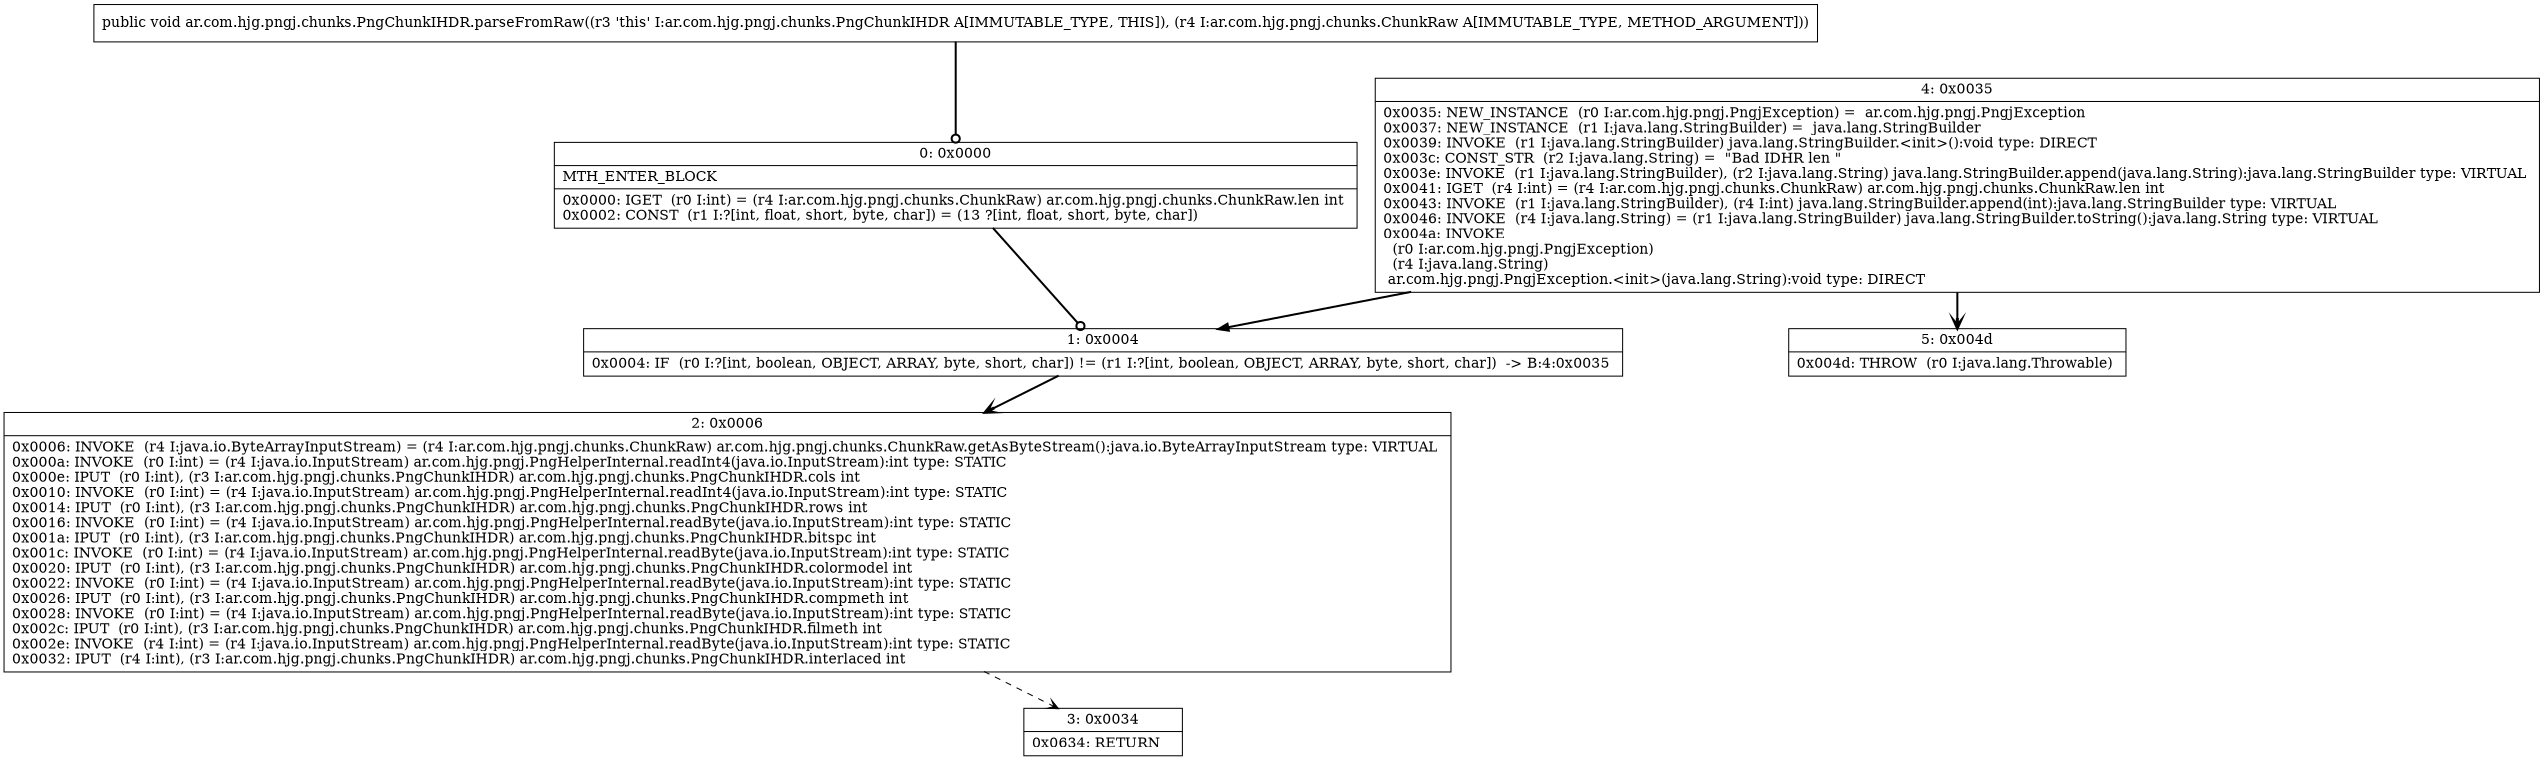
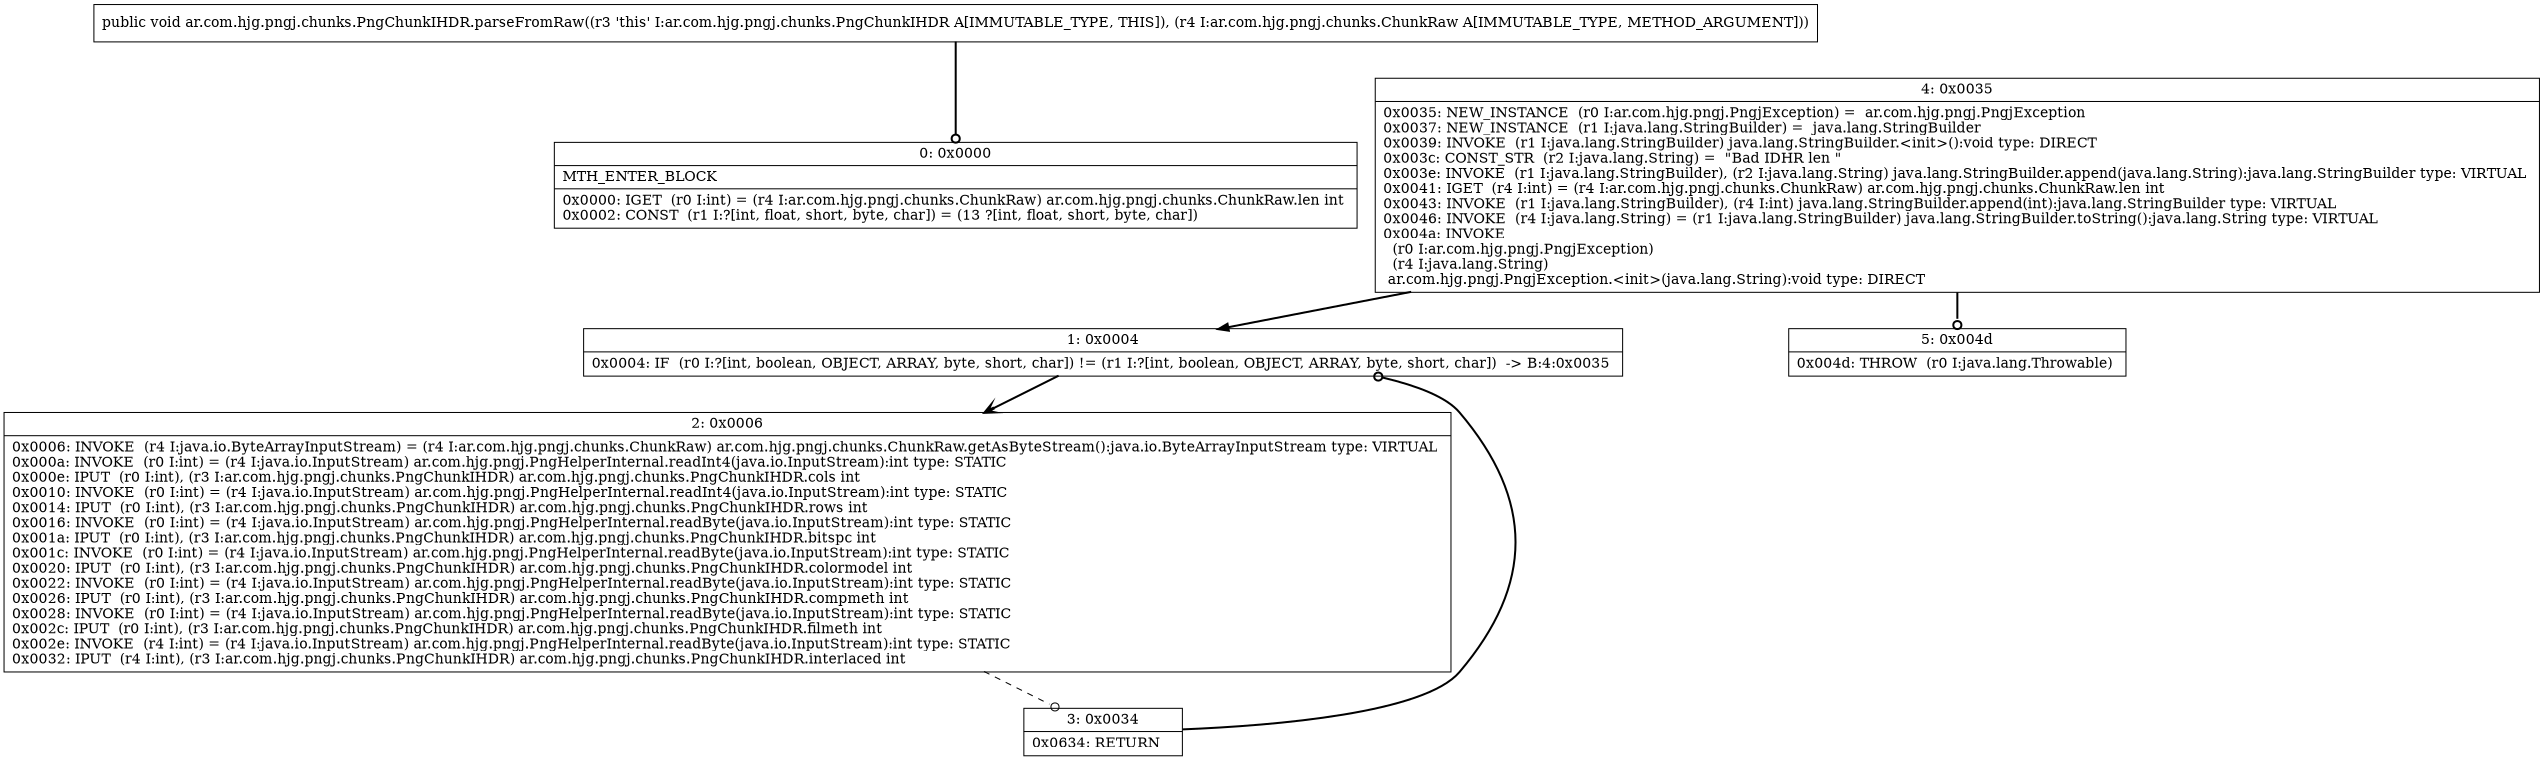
  digraph {
    node [shape=record]
    edge [arrowhead=vee style=bold]
    n1 [label="{0\:\ 0x0000|MTH_ENTER_BLOCK\l|0x0000: IGET  (r0 I:int) = (r4 I:ar.com.hjg.pngj.chunks.ChunkRaw) ar.com.hjg.pngj.chunks.ChunkRaw.len int \l0x0002: CONST  (r1 I:?[int, float, short, byte, char]) = (13 ?[int, float, short, byte, char]) \l}"]
    n2 [label="{1\:\ 0x0004|0x0004: IF  (r0 I:?[int, boolean, OBJECT, ARRAY, byte, short, char]) != (r1 I:?[int, boolean, OBJECT, ARRAY, byte, short, char])  \-\> B:4:0x0035 \l}"]
    n3 [label="{2\:\ 0x0006|0x0006: INVOKE  (r4 I:java.io.ByteArrayInputStream) = (r4 I:ar.com.hjg.pngj.chunks.ChunkRaw) ar.com.hjg.pngj.chunks.ChunkRaw.getAsByteStream():java.io.ByteArrayInputStream type: VIRTUAL \l0x000a: INVOKE  (r0 I:int) = (r4 I:java.io.InputStream) ar.com.hjg.pngj.PngHelperInternal.readInt4(java.io.InputStream):int type: STATIC \l0x000e: IPUT  (r0 I:int), (r3 I:ar.com.hjg.pngj.chunks.PngChunkIHDR) ar.com.hjg.pngj.chunks.PngChunkIHDR.cols int \l0x0010: INVOKE  (r0 I:int) = (r4 I:java.io.InputStream) ar.com.hjg.pngj.PngHelperInternal.readInt4(java.io.InputStream):int type: STATIC \l0x0014: IPUT  (r0 I:int), (r3 I:ar.com.hjg.pngj.chunks.PngChunkIHDR) ar.com.hjg.pngj.chunks.PngChunkIHDR.rows int \l0x0016: INVOKE  (r0 I:int) = (r4 I:java.io.InputStream) ar.com.hjg.pngj.PngHelperInternal.readByte(java.io.InputStream):int type: STATIC \l0x001a: IPUT  (r0 I:int), (r3 I:ar.com.hjg.pngj.chunks.PngChunkIHDR) ar.com.hjg.pngj.chunks.PngChunkIHDR.bitspc int \l0x001c: INVOKE  (r0 I:int) = (r4 I:java.io.InputStream) ar.com.hjg.pngj.PngHelperInternal.readByte(java.io.InputStream):int type: STATIC \l0x0020: IPUT  (r0 I:int), (r3 I:ar.com.hjg.pngj.chunks.PngChunkIHDR) ar.com.hjg.pngj.chunks.PngChunkIHDR.colormodel int \l0x0022: INVOKE  (r0 I:int) = (r4 I:java.io.InputStream) ar.com.hjg.pngj.PngHelperInternal.readByte(java.io.InputStream):int type: STATIC \l0x0026: IPUT  (r0 I:int), (r3 I:ar.com.hjg.pngj.chunks.PngChunkIHDR) ar.com.hjg.pngj.chunks.PngChunkIHDR.compmeth int \l0x0028: INVOKE  (r0 I:int) = (r4 I:java.io.InputStream) ar.com.hjg.pngj.PngHelperInternal.readByte(java.io.InputStream):int type: STATIC \l0x002c: IPUT  (r0 I:int), (r3 I:ar.com.hjg.pngj.chunks.PngChunkIHDR) ar.com.hjg.pngj.chunks.PngChunkIHDR.filmeth int \l0x002e: INVOKE  (r4 I:int) = (r4 I:java.io.InputStream) ar.com.hjg.pngj.PngHelperInternal.readByte(java.io.InputStream):int type: STATIC \l0x0032: IPUT  (r4 I:int), (r3 I:ar.com.hjg.pngj.chunks.PngChunkIHDR) ar.com.hjg.pngj.chunks.PngChunkIHDR.interlaced int \l}"]
    n4 [label="{3\:\ 0x0034|0x0634: RETURN   \l}"]
    n5 [label="{4\:\ 0x0035|0x0035: NEW_INSTANCE  (r0 I:ar.com.hjg.pngj.PngjException) =  ar.com.hjg.pngj.PngjException \l0x0037: NEW_INSTANCE  (r1 I:java.lang.StringBuilder) =  java.lang.StringBuilder \l0x0039: INVOKE  (r1 I:java.lang.StringBuilder) java.lang.StringBuilder.\<init\>():void type: DIRECT \l0x003c: CONST_STR  (r2 I:java.lang.String) =  \"Bad IDHR len \" \l0x003e: INVOKE  (r1 I:java.lang.StringBuilder), (r2 I:java.lang.String) java.lang.StringBuilder.append(java.lang.String):java.lang.StringBuilder type: VIRTUAL \l0x0041: IGET  (r4 I:int) = (r4 I:ar.com.hjg.pngj.chunks.ChunkRaw) ar.com.hjg.pngj.chunks.ChunkRaw.len int \l0x0043: INVOKE  (r1 I:java.lang.StringBuilder), (r4 I:int) java.lang.StringBuilder.append(int):java.lang.StringBuilder type: VIRTUAL \l0x0046: INVOKE  (r4 I:java.lang.String) = (r1 I:java.lang.StringBuilder) java.lang.StringBuilder.toString():java.lang.String type: VIRTUAL \l0x004a: INVOKE  \l  (r0 I:ar.com.hjg.pngj.PngjException)\l  (r4 I:java.lang.String)\l ar.com.hjg.pngj.PngjException.\<init\>(java.lang.String):void type: DIRECT \l}"]
    n6 [label="{5\:\ 0x004d|0x004d: THROW  (r0 I:java.lang.Throwable) \l}"]
    n7 [label="{public void ar.com.hjg.pngj.chunks.PngChunkIHDR.parseFromRaw((r3 'this' I:ar.com.hjg.pngj.chunks.PngChunkIHDR A[IMMUTABLE_TYPE, THIS]), (r4 I:ar.com.hjg.pngj.chunks.ChunkRaw A[IMMUTABLE_TYPE, METHOD_ARGUMENT])) }"]
-   n1 -> n2 [arrowhead=odot]
+   n4 -> n2 [arrowhead=odot]
    n2 -> n3
-   n3 -> n4 [style=dashed]
+   n3 -> n4 [arrowhead=odot style=dashed]
    n5 -> n2 [arrowhead=normal]
-   n5 -> n6
+   n5 -> n6 [arrowhead=odot]
    n7 -> n1 [arrowhead=odot]
  }
